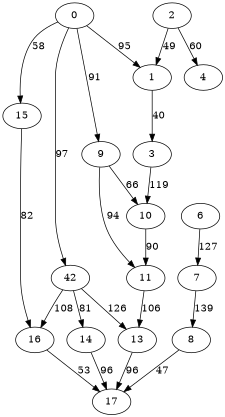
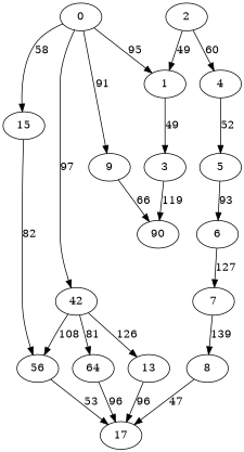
  digraph {
    0
    1
    9
    n4 [label=42]
    15
    3
-   10
-   11
+   10 [label=90]
    13
-   14
-   16
+   14 [label=64]
+   16 [label=56]
    2
    4
    17
+   5
    6
    7
    8
    0 -> 1 [label=95]
    0 -> 9 [label=91]
    0 -> n4 [label=97]
    0 -> 15 [label=58]
-   1 -> 3 [label=40]
+   1 -> 3 [label=49]
    9 -> 10 [label=66]
-   9 -> 11 [label=94]
    n4 -> 13 [label=126]
    n4 -> 14 [label=81]
    n4 -> 16 [label=108]
    15 -> 16 [label=82]
    3 -> 10 [label=119]
-   10 -> 11 [label=90]
-   11 -> 13 [label=106]
    13 -> 17 [label=96]
    14 -> 17 [label=96]
    16 -> 17 [label=53]
    2 -> 1 [label=49]
    2 -> 4 [label=60]
+   4 -> 5 [label=52]
+   5 -> 6 [label=93]
    6 -> 7 [label=127]
    7 -> 8 [label=139]
    8 -> 17 [label=47]
  }
